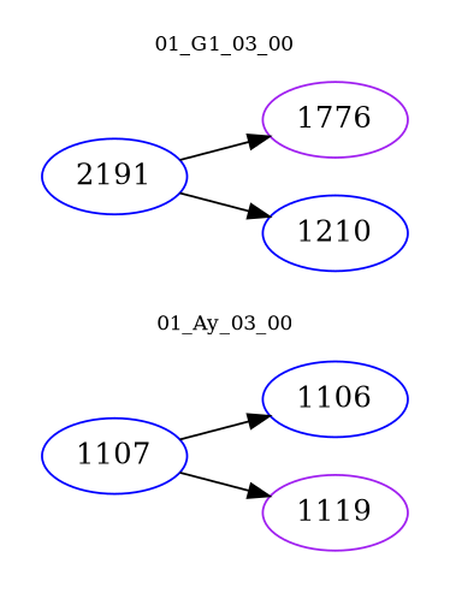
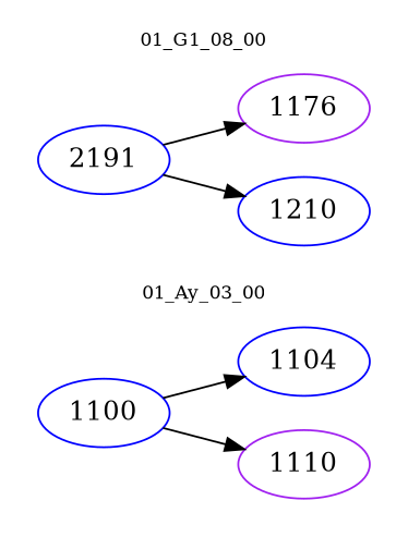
  digraph {
    rankdir=LR
    node [color=blue]
    edge [color=black]
-   n1 [label=1107]
-   n2 [color=purple label=1119]
-   n3 [label=1106]
+   n1 [label=1100]
+   n2 [color=purple label=1110]
+   n3 [label=1104]
    n4 [label=2191]
    n5 [label=1210]
-   n6 [color=purple label=1776]
+   n6 [color=purple label=1176]
    subgraph cluster_1 {
      color=white
      fontsize=10
      label="01_Ay_03_00"
      n1
      n2
      n3
    }
    subgraph cluster_2 {
      color=white
      fontsize=10
-     label="01_G1_03_00"
+     label="01_G1_08_00"
      n4
      n5
      n6
    }
    n1 -> n2
    n1 -> n3
    n4 -> n5
    n4 -> n6
  }
